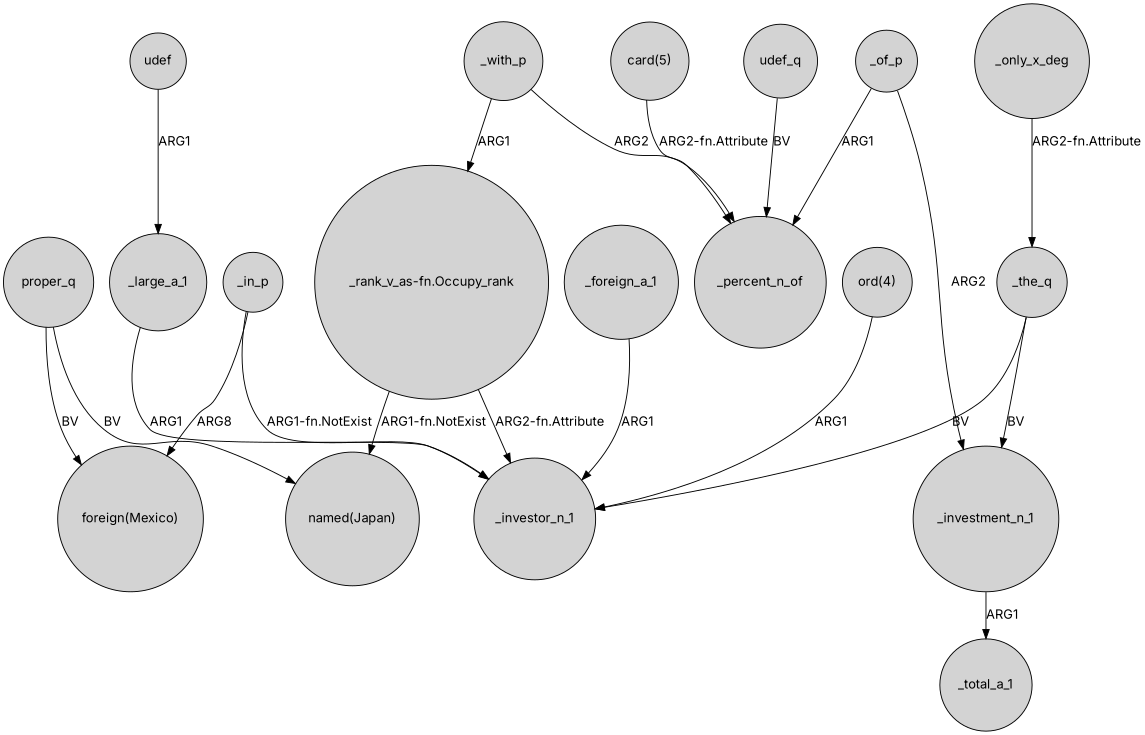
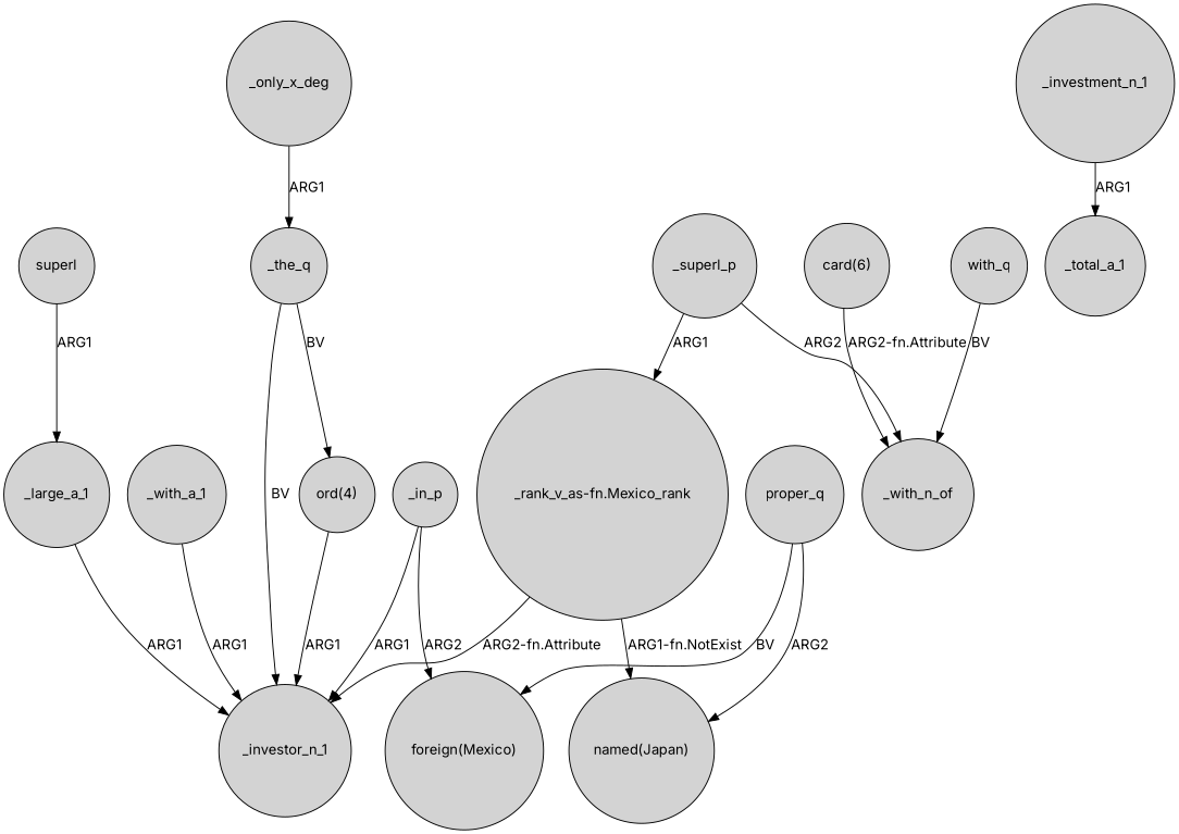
  digraph {
    fontname=Inter
    node [fontname=Inter shape=circle style=filled]
    edge [fontname=Inter]
-   superl [label=udef]
+   superl
    _large_a_1
    _investor_n_1
    _in_p
    n5 [label="foreign(Mexico)"]
    "ord(4)"
-   _with_p
-   "_rank_v_as-fn.Occupy_rank"
-   _percent_n_of
+   _with_p [label=_superl_p]
+   "_rank_v_as-fn.Occupy_rank" [label="_rank_v_as-fn.Mexico_rank"]
+   _percent_n_of [label=_with_n_of]
    "named(Japan)"
    _the_q
    _investment_n_1
    _total_a_1
-   _foreign_a_1
+   _foreign_a_1 [label=_with_a_1]
    proper_q
-   _of_p
    _only_x_deg
-   "card(5)"
-   udef_q
+   "card(5)" [label="card(6)"]
+   udef_q [label=with_q]
    superl -> _large_a_1 [label=ARG1]
    _large_a_1 -> _investor_n_1 [label=ARG1]
-   _in_p -> _investor_n_1 [label="ARG1-fn.NotExist"]
-   _in_p -> n5 [label=ARG8]
+   _in_p -> _investor_n_1 [label=ARG1]
+   _in_p -> n5 [label=ARG2]
    "ord(4)" -> _investor_n_1 [label=ARG1]
    _with_p -> "_rank_v_as-fn.Occupy_rank" [label=ARG1]
    _with_p -> _percent_n_of [label=ARG2]
    "_rank_v_as-fn.Occupy_rank" -> _investor_n_1 [label="ARG2-fn.Attribute"]
    "_rank_v_as-fn.Occupy_rank" -> "named(Japan)" [label="ARG1-fn.NotExist"]
    _the_q -> _investor_n_1 [label=BV]
-   _the_q -> _investment_n_1 [label=BV]
+   _the_q -> "ord(4)" [label=BV]
    _investment_n_1 -> _total_a_1 [label=ARG1]
    _foreign_a_1 -> _investor_n_1 [label=ARG1]
    proper_q -> n5 [label=BV]
-   proper_q -> "named(Japan)" [label=BV]
-   _of_p -> _percent_n_of [label=ARG1]
-   _of_p -> _investment_n_1 [label=ARG2]
-   _only_x_deg -> _the_q [label="ARG2-fn.Attribute"]
+   proper_q -> "named(Japan)" [label=ARG2]
+   _only_x_deg -> _the_q [label=ARG1]
    "card(5)" -> _percent_n_of [label="ARG2-fn.Attribute"]
    udef_q -> _percent_n_of [label=BV]
  }
